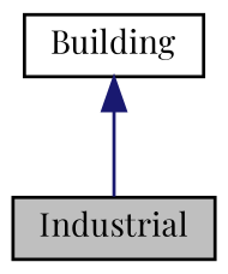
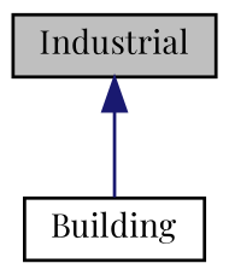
  digraph {
    fontname="Playfair Display"
    node [color=black fontname="Playfair Display" fontsize=10 shape=record style=filled]
    n1 [fillcolor=grey75 fontcolor=black height=0.2 label=Industrial width=0.4]
    n2 [fillcolor=white height=0.2 label=Building width=0.4]
-   n2 -> n1 [color=midnightblue dir=back fontname="Playfair Display" fontsize=10 labelfontname=Helvetica labelfontsize=10 style=solid]
+   n1 -> n2 [color=midnightblue dir=back fontname="Playfair Display" fontsize=10 labelfontname=Helvetica labelfontsize=10 style=solid]
  }
